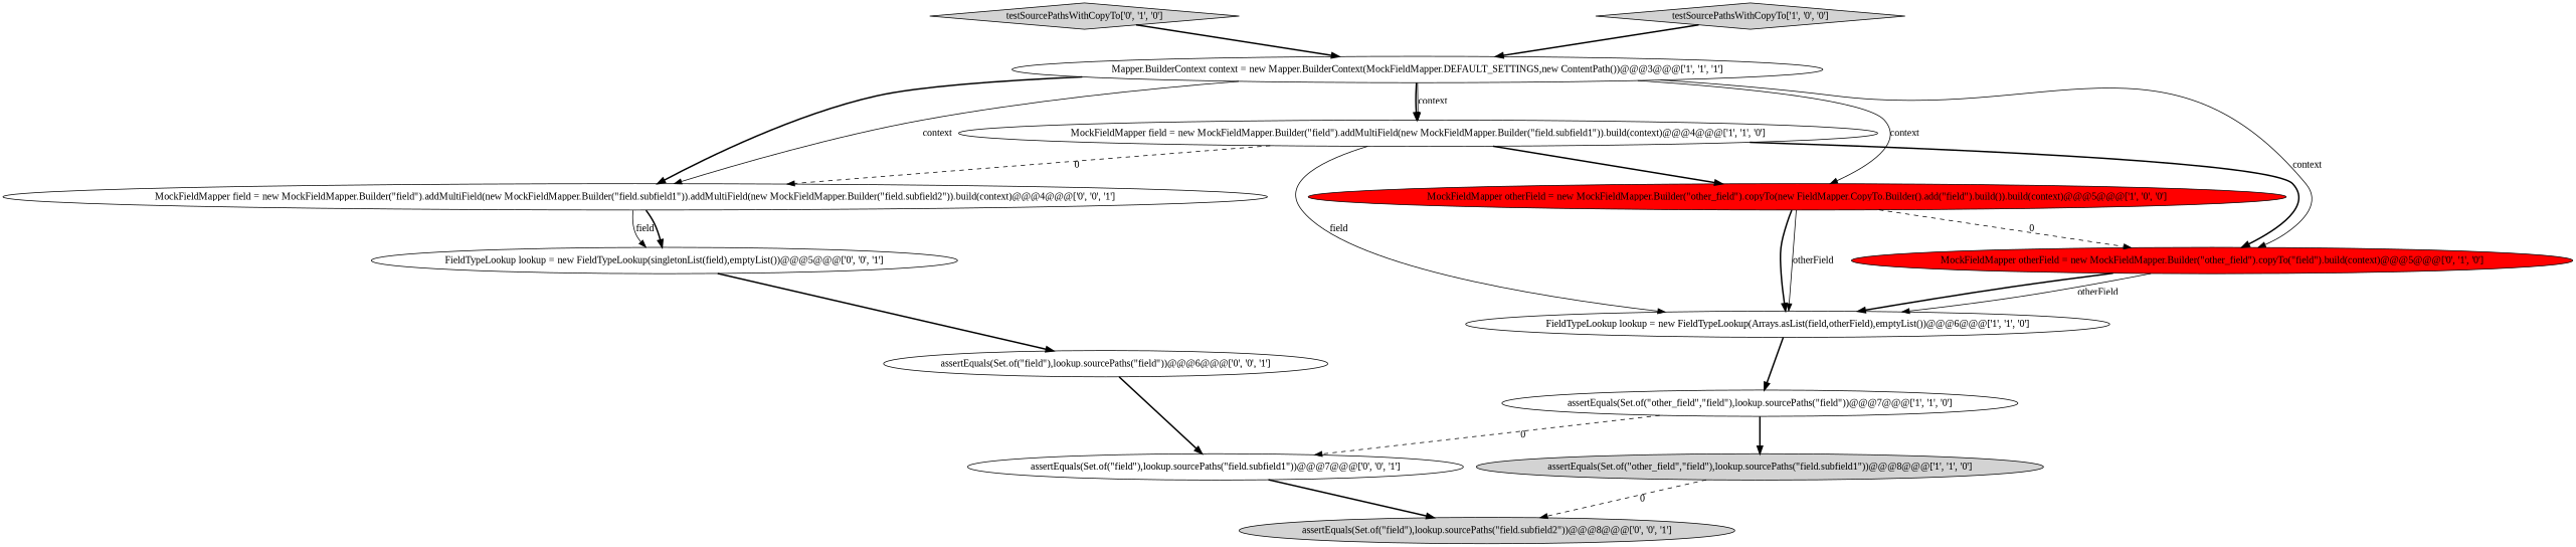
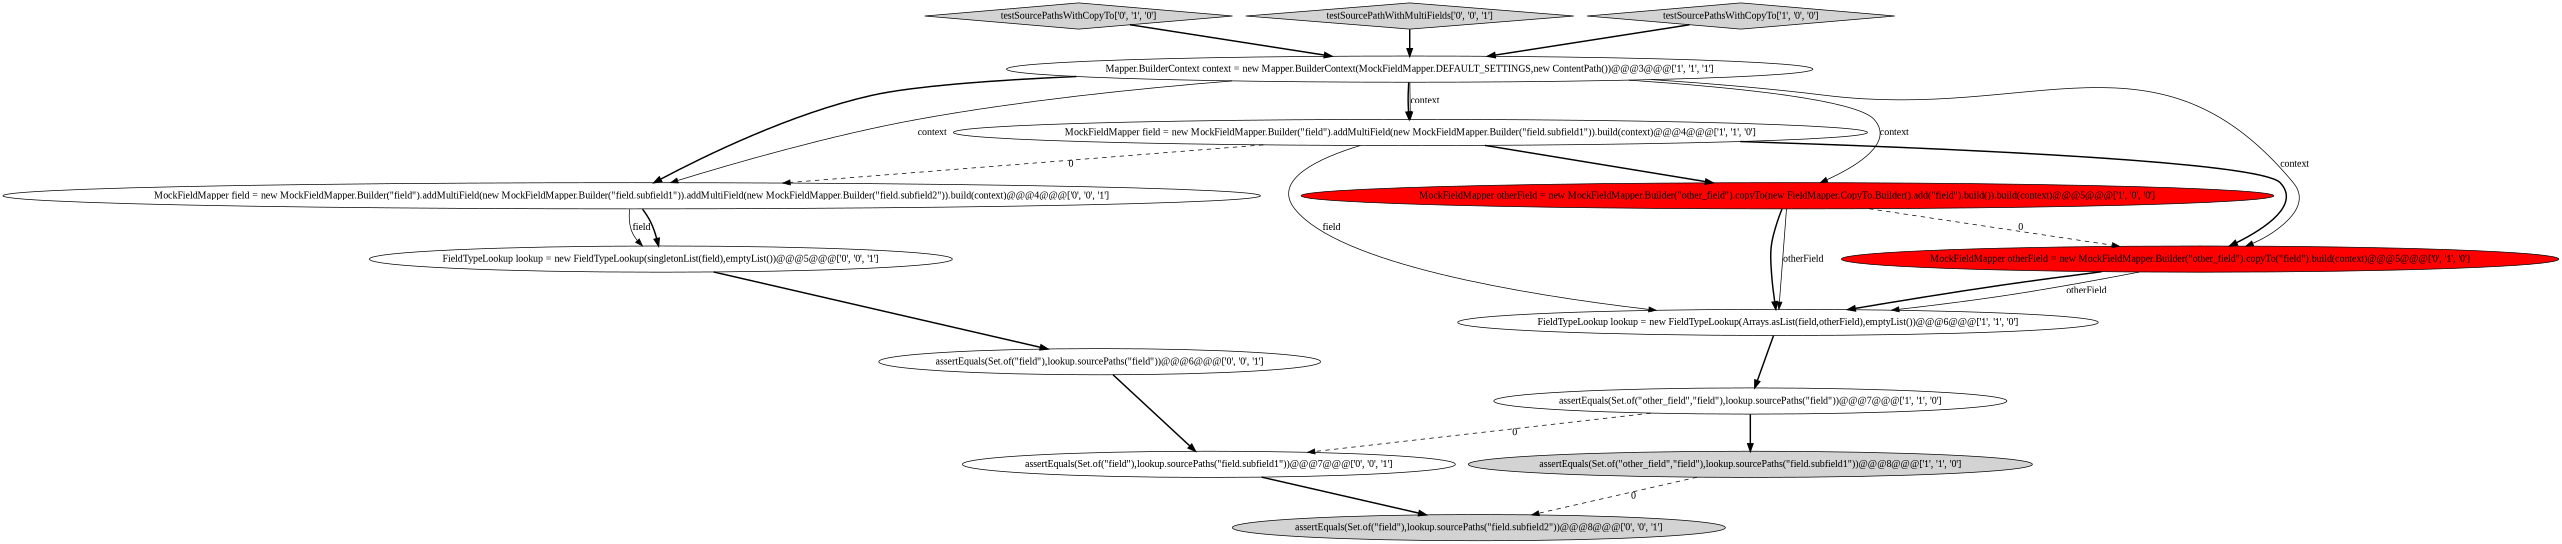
  digraph {
    fontname="Liberation Serif"
    node [fillcolor=white shape=ellipse style=filled fontname="Liberation Serif"]
    edge [style=bold fontname="Liberation Serif"]
    n1 [label="Mapper.BuilderContext context = new Mapper.BuilderContext(MockFieldMapper.DEFAULT_SETTINGS,new ContentPath())@@@3@@@['1', '1', '1']"]
    n2 [fillcolor=red label="MockFieldMapper otherField = new MockFieldMapper.Builder(\"other_field\").copyTo(\"field\").build(context)@@@5@@@['0', '1', '0']"]
    n3 [label="MockFieldMapper field = new MockFieldMapper.Builder(\"field\").addMultiField(new MockFieldMapper.Builder(\"field.subfield1\")).addMultiField(new MockFieldMapper.Builder(\"field.subfield2\")).build(context)@@@4@@@['0', '0', '1']"]
    n4 [fillcolor=red label="MockFieldMapper otherField = new MockFieldMapper.Builder(\"other_field\").copyTo(new FieldMapper.CopyTo.Builder().add(\"field\").build()).build(context)@@@5@@@['1', '0', '0']"]
    n5 [label="MockFieldMapper field = new MockFieldMapper.Builder(\"field\").addMultiField(new MockFieldMapper.Builder(\"field.subfield1\")).build(context)@@@4@@@['1', '1', '0']"]
    n6 [label="FieldTypeLookup lookup = new FieldTypeLookup(Arrays.asList(field,otherField),emptyList())@@@6@@@['1', '1', '0']"]
    n7 [fillcolor=lightgray label="testSourcePathsWithCopyTo['0', '1', '0']" shape=diamond]
    n8 [label="FieldTypeLookup lookup = new FieldTypeLookup(singletonList(field),emptyList())@@@5@@@['0', '0', '1']"]
    n9 [label="assertEquals(Set.of(\"field\"),lookup.sourcePaths(\"field\"))@@@6@@@['0', '0', '1']"]
    n10 [fillcolor=lightgray label="assertEquals(Set.of(\"field\"),lookup.sourcePaths(\"field.subfield2\"))@@@8@@@['0', '0', '1']"]
    n11 [label="assertEquals(Set.of(\"other_field\",\"field\"),lookup.sourcePaths(\"field\"))@@@7@@@['1', '1', '0']"]
    n12 [label="assertEquals(Set.of(\"field\"),lookup.sourcePaths(\"field.subfield1\"))@@@7@@@['0', '0', '1']"]
    n13 [fillcolor=lightgray label="assertEquals(Set.of(\"other_field\",\"field\"),lookup.sourcePaths(\"field.subfield1\"))@@@8@@@['1', '1', '0']"]
+   n14 [fillcolor=lightgray label="testSourcePathWithMultiFields['0', '0', '1']" shape=diamond]
    n15 [fillcolor=lightgray label="testSourcePathsWithCopyTo['1', '0', '0']" shape=diamond]
    n1 -> n2 [label=context style=solid]
    n1 -> n3
    n1 -> n3 [label=context style=solid]
    n1 -> n4 [label=context style=solid]
    n1 -> n5
    n1 -> n5 [label=context style=solid]
    n2 -> n6 [label=otherField style=solid]
    n2 -> n6
    n3 -> n8 [label=field style=solid]
    n3 -> n8
    n4 -> n2 [label=0 style=dashed]
    n4 -> n6
    n4 -> n6 [label=otherField style=solid]
    n5 -> n2
    n5 -> n3 [label=0 style=dashed]
    n5 -> n4
    n5 -> n6 [label=field style=solid]
    n6 -> n11
    n7 -> n1
    n8 -> n9
    n9 -> n12
    n11 -> n12 [label=0 style=dashed]
    n11 -> n13
    n12 -> n10
    n13 -> n10 [label=0 style=dashed]
+   n14 -> n1
    n15 -> n1
  }
